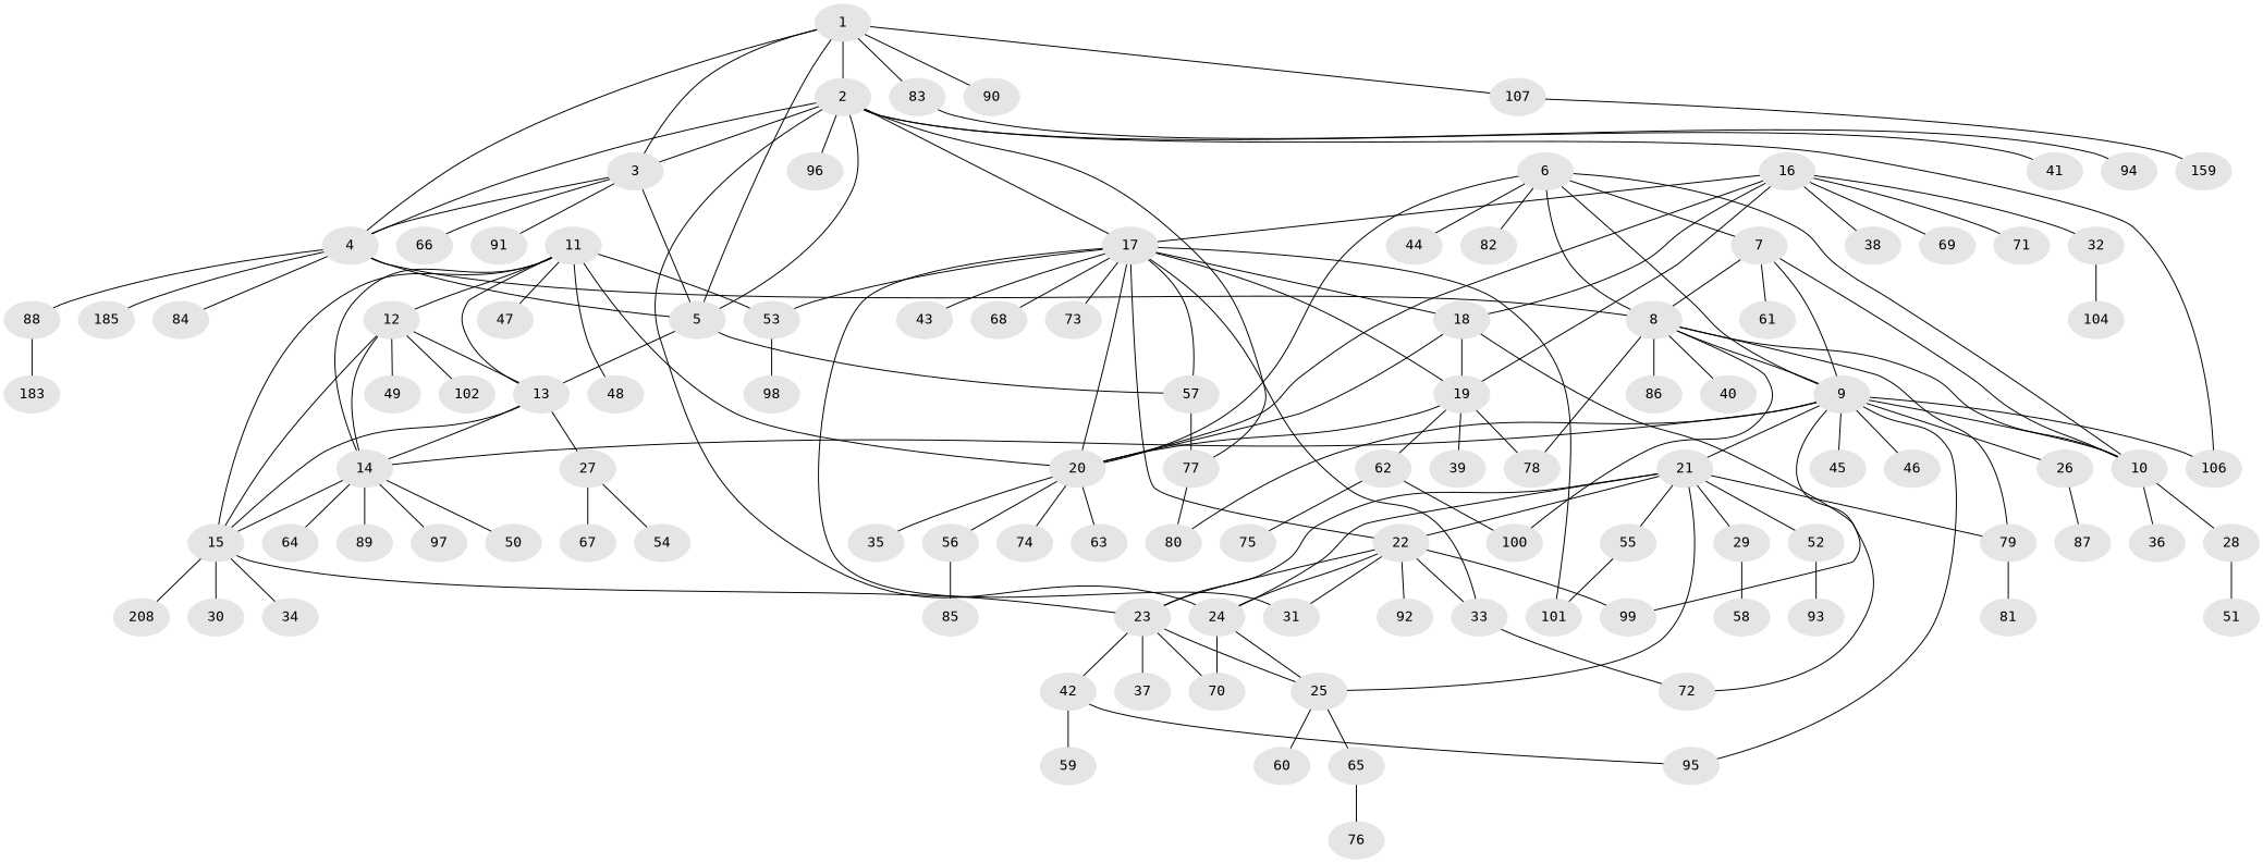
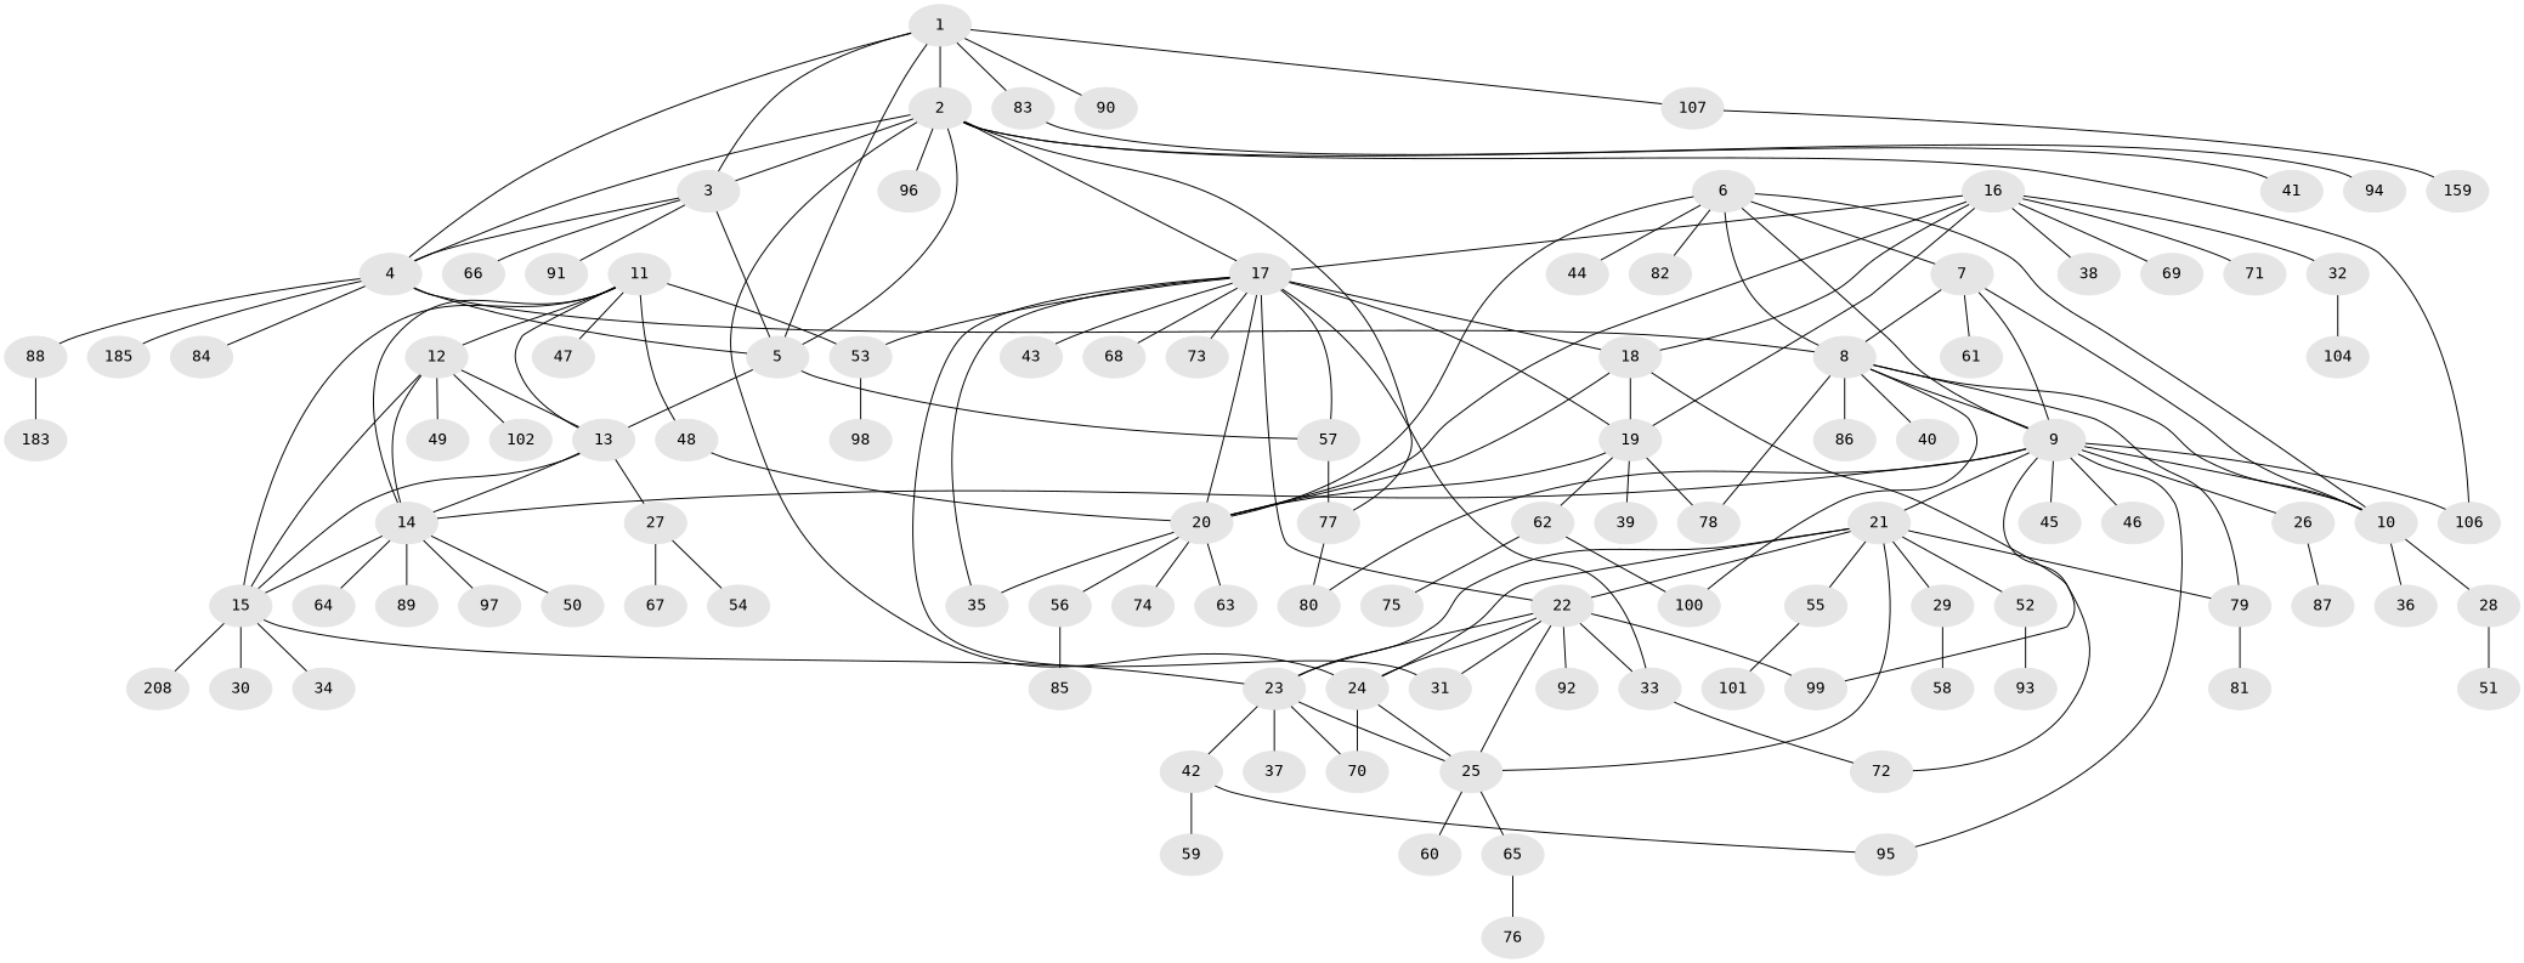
  graph {
    fontname="DejaVu Sans Mono"
    node [color=gray90 fontname="DejaVu Sans Mono" style=filled]
    edge [fontname="DejaVu Sans Mono"]
    1
    2
    3
    4
    5
    83
    90
    107
    17
    24
    41
    77
    96
    106
    66
    91
    8
    84
    88
    n20 [label=185]
    13
    57
    94
    n24 [label=159]
    20
    53
    18
    19
    22
    31
    33
    43
    68
    73
    101
    25
    70
    80
    9
    10
    40
    78
    79
    86
    100
    n46 [label=183]
    14
    15
    27
    6
    7
    44
    82
    61
    21
    26
    45
    46
    95
    99
    28
    36
    35
    56
    63
    74
    81
    50
    64
    89
    97
    23
    29
    52
    55
    87
    51
    11
    12
    47
    48
    49
    102
    30
    34
    n86 [label=208]
    98
    54
    67
    37
    42
    16
    32
    38
    69
    71
    72
    39
    62
    104
    92
    75
    85
    60
    65
    58
    93
    59
    76
    1 -- 2
    1 -- 3
    1 -- 4
    1 -- 5
    1 -- 83
    1 -- 90
    1 -- 107
    2 -- 3
    2 -- 4
    2 -- 5
    2 -- 17
    2 -- 24
    2 -- 41
    2 -- 77
    2 -- 96
    2 -- 106
    3 -- 4
    3 -- 5
    3 -- 66
    3 -- 91
    4 -- 5
    4 -- 8
    4 -- 84
    4 -- 88
    4 -- n20
    5 -- 13
    5 -- 57
    83 -- 94
    107 -- n24
    17 -- 57
    17 -- 20
    17 -- 53
    17 -- 18
    17 -- 19
    17 -- 22
    17 -- 31
    17 -- 33
    17 -- 43
    17 -- 68
    17 -- 73
-   17 -- 101
+   17 -- 35
    24 -- 25
    24 -- 70
    77 -- 80
    8 -- 9
    8 -- 10
    8 -- 40
    8 -- 78
    8 -- 79
    8 -- 86
    8 -- 100
    88 -- n46
    13 -- 14
    13 -- 15
    13 -- 27
    57 -- 77
    20 -- 35
    20 -- 56
    20 -- 63
    20 -- 74
    53 -- 98
    18 -- 20
    18 -- 19
    18 -- 72
    19 -- 20
    19 -- 78
    19 -- 39
    19 -- 62
    22 -- 24
    22 -- 31
    22 -- 33
+   22 -- 25
    22 -- 99
    22 -- 23
    22 -- 92
    33 -- 72
    25 -- 60
    25 -- 65
    9 -- 106
    9 -- 80
    9 -- 10
    9 -- 14
    9 -- 21
    9 -- 26
    9 -- 45
    9 -- 46
    9 -- 95
    9 -- 99
    10 -- 28
    10 -- 36
    79 -- 81
    14 -- 15
    14 -- 50
    14 -- 64
    14 -- 89
    14 -- 97
    15 -- 23
    15 -- 30
    15 -- 34
    15 -- n86
    27 -- 54
    27 -- 67
    6 -- 8
    6 -- 20
    6 -- 9
    6 -- 10
    6 -- 7
    6 -- 44
    6 -- 82
    7 -- 8
    7 -- 9
    7 -- 10
    7 -- 61
    21 -- 24
    21 -- 22
    21 -- 25
    21 -- 79
    21 -- 23
    21 -- 29
    21 -- 52
    21 -- 55
    26 -- 87
    28 -- 51
    56 -- 85
    23 -- 25
    23 -- 70
    23 -- 37
    23 -- 42
    29 -- 58
    52 -- 93
    55 -- 101
    11 -- 13
-   11 -- 20
+   48 -- 20
    11 -- 53
    11 -- 14
    11 -- 15
    11 -- 12
    11 -- 47
    11 -- 48
    12 -- 13
    12 -- 14
    12 -- 15
    12 -- 49
    12 -- 102
    42 -- 95
    42 -- 59
    16 -- 17
    16 -- 20
    16 -- 18
    16 -- 19
    16 -- 32
    16 -- 38
    16 -- 69
    16 -- 71
    32 -- 104
    62 -- 100
    62 -- 75
    65 -- 76
  }
